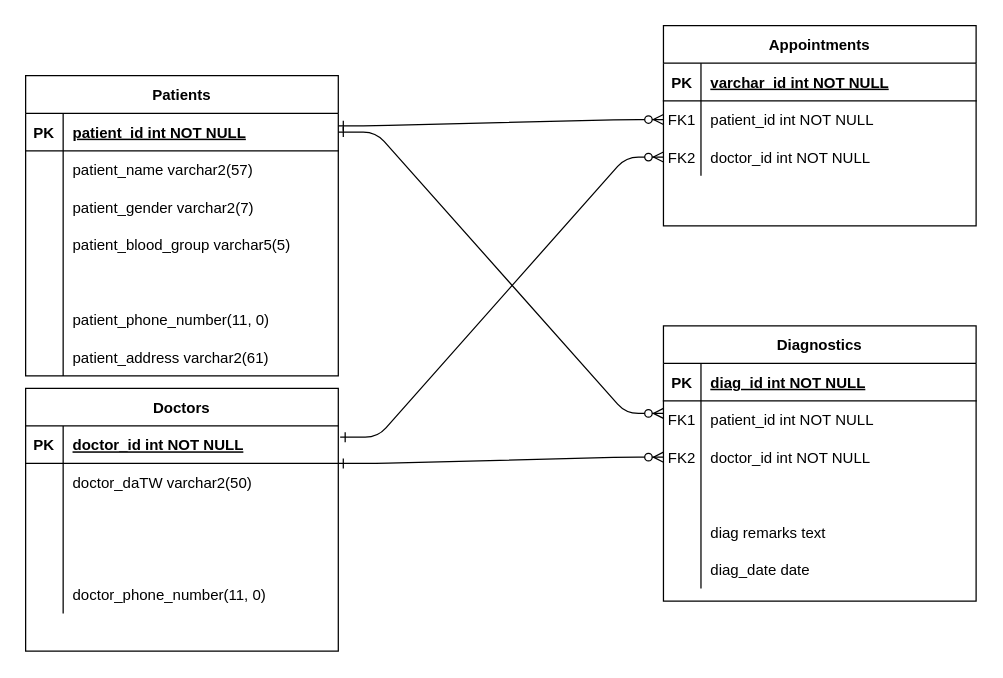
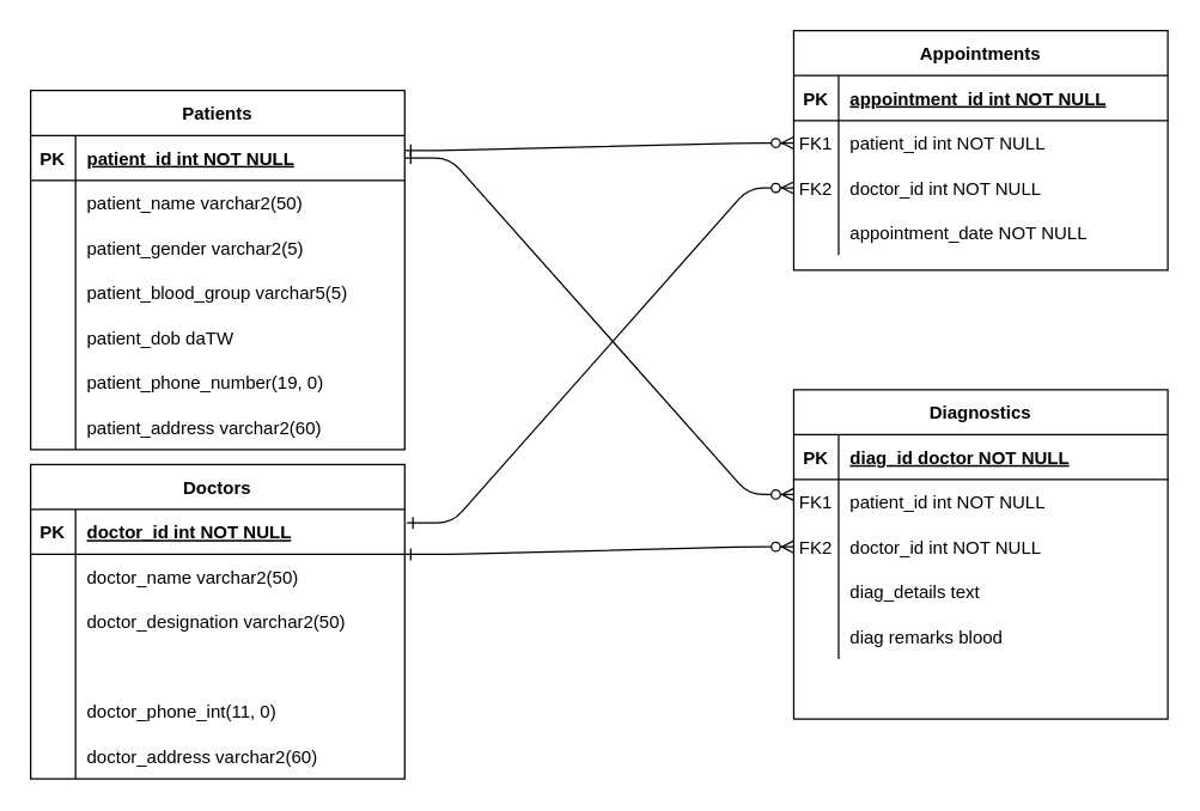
  <mxCell id="0" />
  <mxCell id="1" parent="0" />
  <mxCell id="2" value="Appointments" style="shape=table;startSize=30;container=1;collapsible=1;childLayout=tableLayout;fixedRows=1;rowLines=0;fontStyle=1;align=center;resizeLast=1;" parent="1" vertex="1"><mxGeometry x="530" y="20" width="250" height="160" as="geometry" /></mxCell>
  <mxCell id="3" value="" style="shape=partialRectangle;collapsible=0;dropTarget=0;pointerEvents=0;fillColor=none;points=[[0,0.5],[1,0.5]];portConstraint=eastwest;top=0;left=0;right=0;bottom=1;" parent="2" vertex="1"><mxGeometry y="30" width="250" height="30" as="geometry" /></mxCell>
  <mxCell id="4" value="PK" style="shape=partialRectangle;overflow=hidden;connectable=0;fillColor=none;top=0;left=0;bottom=0;right=0;fontStyle=1;" parent="3" vertex="1"><mxGeometry width="30" height="30" as="geometry"><mxRectangle width="30" height="30" as="alternateBounds" /></mxGeometry></mxCell>
- <mxCell id="5" value="varchar_id int NOT NULL " style="shape=partialRectangle;overflow=hidden;connectable=0;fillColor=none;top=0;left=0;bottom=0;right=0;align=left;spacingLeft=6;fontStyle=5;" parent="3" vertex="1"><mxGeometry x="30" width="220" height="30" as="geometry"><mxRectangle width="220" height="30" as="alternateBounds" /></mxGeometry></mxCell>
+ <mxCell id="5" value="appointment_id int NOT NULL " style="shape=partialRectangle;overflow=hidden;connectable=0;fillColor=none;top=0;left=0;bottom=0;right=0;align=left;spacingLeft=6;fontStyle=5;" parent="3" vertex="1"><mxGeometry x="30" width="220" height="30" as="geometry"><mxRectangle width="220" height="30" as="alternateBounds" /></mxGeometry></mxCell>
  <mxCell id="6" value="" style="shape=partialRectangle;collapsible=0;dropTarget=0;pointerEvents=0;fillColor=none;points=[[0,0.5],[1,0.5]];portConstraint=eastwest;top=0;left=0;right=0;bottom=0;" parent="2" vertex="1"><mxGeometry y="60" width="250" height="30" as="geometry" /></mxCell>
  <mxCell id="7" value="FK1" style="shape=partialRectangle;overflow=hidden;connectable=0;fillColor=none;top=0;left=0;bottom=0;right=0;" parent="6" vertex="1"><mxGeometry width="30" height="30" as="geometry"><mxRectangle width="30" height="30" as="alternateBounds" /></mxGeometry></mxCell>
  <mxCell id="8" value="patient_id int NOT NULL" style="shape=partialRectangle;overflow=hidden;connectable=0;fillColor=none;top=0;left=0;bottom=0;right=0;align=left;spacingLeft=6;" parent="6" vertex="1"><mxGeometry x="30" width="220" height="30" as="geometry"><mxRectangle width="220" height="30" as="alternateBounds" /></mxGeometry></mxCell>
  <mxCell id="9" value="" style="shape=partialRectangle;collapsible=0;dropTarget=0;pointerEvents=0;fillColor=none;points=[[0,0.5],[1,0.5]];portConstraint=eastwest;top=0;left=0;right=0;bottom=0;" parent="2" vertex="1"><mxGeometry y="90" width="250" height="30" as="geometry" /></mxCell>
  <mxCell id="10" value="FK2" style="shape=partialRectangle;overflow=hidden;connectable=0;fillColor=none;top=0;left=0;bottom=0;right=0;" parent="9" vertex="1"><mxGeometry width="30" height="30" as="geometry"><mxRectangle width="30" height="30" as="alternateBounds" /></mxGeometry></mxCell>
  <mxCell id="11" value="doctor_id int NOT NULL" style="shape=partialRectangle;overflow=hidden;connectable=0;fillColor=none;top=0;left=0;bottom=0;right=0;align=left;spacingLeft=6;" parent="9" vertex="1"><mxGeometry x="30" width="220" height="30" as="geometry"><mxRectangle width="220" height="30" as="alternateBounds" /></mxGeometry></mxCell>
  <mxCell id="12" value="" style="shape=partialRectangle;collapsible=0;dropTarget=0;pointerEvents=0;fillColor=none;points=[[0,0.5],[1,0.5]];portConstraint=eastwest;top=0;left=0;right=0;bottom=0;" parent="2" vertex="1"><mxGeometry y="120" width="250" height="30" as="geometry" /></mxCell>
  <mxCell id="13" value="" style="shape=partialRectangle;overflow=hidden;connectable=0;fillColor=none;top=0;left=0;bottom=0;right=0;" parent="12" vertex="1"><mxGeometry width="30" height="30" as="geometry"><mxRectangle width="30" height="30" as="alternateBounds" /></mxGeometry></mxCell>
+ <mxCell id="14" value="appointment_date NOT NULL" style="shape=partialRectangle;overflow=hidden;connectable=0;fillColor=none;top=0;left=0;bottom=0;right=0;align=left;spacingLeft=6;" parent="12" vertex="1"><mxGeometry x="30" width="220" height="30" as="geometry"><mxRectangle width="220" height="30" as="alternateBounds" /></mxGeometry></mxCell>
  <mxCell id="15" value="Diagnostics" style="shape=table;startSize=30;container=1;collapsible=1;childLayout=tableLayout;fixedRows=1;rowLines=0;fontStyle=1;align=center;resizeLast=1;" parent="1" vertex="1"><mxGeometry x="530" y="260" width="250" height="220" as="geometry" /></mxCell>
  <mxCell id="16" value="" style="shape=partialRectangle;collapsible=0;dropTarget=0;pointerEvents=0;fillColor=none;points=[[0,0.5],[1,0.5]];portConstraint=eastwest;top=0;left=0;right=0;bottom=1;" parent="15" vertex="1"><mxGeometry y="30" width="250" height="30" as="geometry" /></mxCell>
  <mxCell id="17" value="PK" style="shape=partialRectangle;overflow=hidden;connectable=0;fillColor=none;top=0;left=0;bottom=0;right=0;fontStyle=1;" parent="16" vertex="1"><mxGeometry width="30" height="30" as="geometry"><mxRectangle width="30" height="30" as="alternateBounds" /></mxGeometry></mxCell>
- <mxCell id="18" value="diag_id int NOT NULL " style="shape=partialRectangle;overflow=hidden;connectable=0;fillColor=none;top=0;left=0;bottom=0;right=0;align=left;spacingLeft=6;fontStyle=5;" parent="16" vertex="1"><mxGeometry x="30" width="220" height="30" as="geometry"><mxRectangle width="220" height="30" as="alternateBounds" /></mxGeometry></mxCell>
+ <mxCell id="18" value="diag_id doctor NOT NULL " style="shape=partialRectangle;overflow=hidden;connectable=0;fillColor=none;top=0;left=0;bottom=0;right=0;align=left;spacingLeft=6;fontStyle=5;" parent="16" vertex="1"><mxGeometry x="30" width="220" height="30" as="geometry"><mxRectangle width="220" height="30" as="alternateBounds" /></mxGeometry></mxCell>
  <mxCell id="19" value="" style="shape=partialRectangle;collapsible=0;dropTarget=0;pointerEvents=0;fillColor=none;points=[[0,0.5],[1,0.5]];portConstraint=eastwest;top=0;left=0;right=0;bottom=0;" parent="15" vertex="1"><mxGeometry y="60" width="250" height="30" as="geometry" /></mxCell>
  <mxCell id="20" value="FK1" style="shape=partialRectangle;overflow=hidden;connectable=0;fillColor=none;top=0;left=0;bottom=0;right=0;" parent="19" vertex="1"><mxGeometry width="30" height="30" as="geometry"><mxRectangle width="30" height="30" as="alternateBounds" /></mxGeometry></mxCell>
  <mxCell id="21" value="patient_id int NOT NULL" style="shape=partialRectangle;overflow=hidden;connectable=0;fillColor=none;top=0;left=0;bottom=0;right=0;align=left;spacingLeft=6;" parent="19" vertex="1"><mxGeometry x="30" width="220" height="30" as="geometry"><mxRectangle width="220" height="30" as="alternateBounds" /></mxGeometry></mxCell>
  <mxCell id="22" value="" style="shape=partialRectangle;collapsible=0;dropTarget=0;pointerEvents=0;fillColor=none;points=[[0,0.5],[1,0.5]];portConstraint=eastwest;top=0;left=0;right=0;bottom=0;" parent="15" vertex="1"><mxGeometry y="90" width="250" height="30" as="geometry" /></mxCell>
  <mxCell id="23" value="FK2" style="shape=partialRectangle;overflow=hidden;connectable=0;fillColor=none;top=0;left=0;bottom=0;right=0;" parent="22" vertex="1"><mxGeometry width="30" height="30" as="geometry"><mxRectangle width="30" height="30" as="alternateBounds" /></mxGeometry></mxCell>
  <mxCell id="24" value="doctor_id int NOT NULL" style="shape=partialRectangle;overflow=hidden;connectable=0;fillColor=none;top=0;left=0;bottom=0;right=0;align=left;spacingLeft=6;" parent="22" vertex="1"><mxGeometry x="30" width="220" height="30" as="geometry"><mxRectangle width="220" height="30" as="alternateBounds" /></mxGeometry></mxCell>
  <mxCell id="25" value="" style="shape=partialRectangle;collapsible=0;dropTarget=0;pointerEvents=0;fillColor=none;points=[[0,0.5],[1,0.5]];portConstraint=eastwest;top=0;left=0;right=0;bottom=0;" parent="15" vertex="1"><mxGeometry y="120" width="250" height="30" as="geometry" /></mxCell>
  <mxCell id="26" value="" style="shape=partialRectangle;overflow=hidden;connectable=0;fillColor=none;top=0;left=0;bottom=0;right=0;" parent="25" vertex="1"><mxGeometry width="30" height="30" as="geometry"><mxRectangle width="30" height="30" as="alternateBounds" /></mxGeometry></mxCell>
+ <mxCell id="27" value="diag_details text" style="shape=partialRectangle;overflow=hidden;connectable=0;fillColor=none;top=0;left=0;bottom=0;right=0;align=left;spacingLeft=6;" parent="25" vertex="1"><mxGeometry x="30" width="220" height="30" as="geometry"><mxRectangle width="220" height="30" as="alternateBounds" /></mxGeometry></mxCell>
  <mxCell id="28" value="" style="shape=partialRectangle;collapsible=0;dropTarget=0;pointerEvents=0;fillColor=none;points=[[0,0.5],[1,0.5]];portConstraint=eastwest;top=0;left=0;right=0;bottom=0;" parent="15" vertex="1"><mxGeometry y="150" width="250" height="30" as="geometry" /></mxCell>
  <mxCell id="29" value="" style="shape=partialRectangle;overflow=hidden;connectable=0;fillColor=none;top=0;left=0;bottom=0;right=0;" parent="28" vertex="1"><mxGeometry width="30" height="30" as="geometry"><mxRectangle width="30" height="30" as="alternateBounds" /></mxGeometry></mxCell>
- <mxCell id="30" value="diag remarks text" style="shape=partialRectangle;overflow=hidden;connectable=0;fillColor=none;top=0;left=0;bottom=0;right=0;align=left;spacingLeft=6;" parent="28" vertex="1"><mxGeometry x="30" width="220" height="30" as="geometry"><mxRectangle width="220" height="30" as="alternateBounds" /></mxGeometry></mxCell>
+ <mxCell id="30" value="diag remarks blood" style="shape=partialRectangle;overflow=hidden;connectable=0;fillColor=none;top=0;left=0;bottom=0;right=0;align=left;spacingLeft=6;" parent="28" vertex="1"><mxGeometry x="30" width="220" height="30" as="geometry"><mxRectangle width="220" height="30" as="alternateBounds" /></mxGeometry></mxCell>
  <mxCell id="31" value="" style="shape=partialRectangle;collapsible=0;dropTarget=0;pointerEvents=0;fillColor=none;points=[[0,0.5],[1,0.5]];portConstraint=eastwest;top=0;left=0;right=0;bottom=0;" parent="15" vertex="1"><mxGeometry y="180" width="250" height="30" as="geometry" /></mxCell>
  <mxCell id="32" value="" style="shape=partialRectangle;overflow=hidden;connectable=0;fillColor=none;top=0;left=0;bottom=0;right=0;" parent="31" vertex="1"><mxGeometry width="30" height="30" as="geometry"><mxRectangle width="30" height="30" as="alternateBounds" /></mxGeometry></mxCell>
- <mxCell id="33" value="diag_date date" style="shape=partialRectangle;overflow=hidden;connectable=0;fillColor=none;top=0;left=0;bottom=0;right=0;align=left;spacingLeft=6;" parent="31" vertex="1"><mxGeometry x="30" width="220" height="30" as="geometry"><mxRectangle width="220" height="30" as="alternateBounds" /></mxGeometry></mxCell>
  <mxCell id="34" value="Patients" style="shape=table;startSize=30;container=1;collapsible=1;childLayout=tableLayout;fixedRows=1;rowLines=0;fontStyle=1;align=center;resizeLast=1;" parent="1" vertex="1"><mxGeometry x="20" y="60" width="250" height="240" as="geometry" /></mxCell>
  <mxCell id="35" value="" style="shape=partialRectangle;collapsible=0;dropTarget=0;pointerEvents=0;fillColor=none;points=[[0,0.5],[1,0.5]];portConstraint=eastwest;top=0;left=0;right=0;bottom=1;" parent="34" vertex="1"><mxGeometry y="30" width="250" height="30" as="geometry" /></mxCell>
  <mxCell id="36" value="PK" style="shape=partialRectangle;overflow=hidden;connectable=0;fillColor=none;top=0;left=0;bottom=0;right=0;fontStyle=1;" parent="35" vertex="1"><mxGeometry width="30.0" height="30" as="geometry"><mxRectangle width="30.0" height="30" as="alternateBounds" /></mxGeometry></mxCell>
  <mxCell id="37" value="patient_id int NOT NULL " style="shape=partialRectangle;overflow=hidden;connectable=0;fillColor=none;top=0;left=0;bottom=0;right=0;align=left;spacingLeft=6;fontStyle=5;" parent="35" vertex="1"><mxGeometry x="30.0" width="220.0" height="30" as="geometry"><mxRectangle width="220.0" height="30" as="alternateBounds" /></mxGeometry></mxCell>
  <mxCell id="38" value="" style="shape=partialRectangle;collapsible=0;dropTarget=0;pointerEvents=0;fillColor=none;points=[[0,0.5],[1,0.5]];portConstraint=eastwest;top=0;left=0;right=0;bottom=0;" parent="34" vertex="1"><mxGeometry y="60" width="250" height="30" as="geometry" /></mxCell>
  <mxCell id="39" value="" style="shape=partialRectangle;overflow=hidden;connectable=0;fillColor=none;top=0;left=0;bottom=0;right=0;" parent="38" vertex="1"><mxGeometry width="30.0" height="30" as="geometry"><mxRectangle width="30.0" height="30" as="alternateBounds" /></mxGeometry></mxCell>
- <mxCell id="40" value="patient_name varchar2(57)" style="shape=partialRectangle;overflow=hidden;connectable=0;fillColor=none;top=0;left=0;bottom=0;right=0;align=left;spacingLeft=6;" parent="38" vertex="1"><mxGeometry x="30.0" width="220.0" height="30" as="geometry"><mxRectangle width="220.0" height="30" as="alternateBounds" /></mxGeometry></mxCell>
+ <mxCell id="40" value="patient_name varchar2(50)" style="shape=partialRectangle;overflow=hidden;connectable=0;fillColor=none;top=0;left=0;bottom=0;right=0;align=left;spacingLeft=6;" parent="38" vertex="1"><mxGeometry x="30.0" width="220.0" height="30" as="geometry"><mxRectangle width="220.0" height="30" as="alternateBounds" /></mxGeometry></mxCell>
  <mxCell id="41" value="" style="shape=partialRectangle;collapsible=0;dropTarget=0;pointerEvents=0;fillColor=none;points=[[0,0.5],[1,0.5]];portConstraint=eastwest;top=0;left=0;right=0;bottom=0;" parent="34" vertex="1"><mxGeometry y="90" width="250" height="30" as="geometry" /></mxCell>
  <mxCell id="42" value="" style="shape=partialRectangle;overflow=hidden;connectable=0;fillColor=none;top=0;left=0;bottom=0;right=0;" parent="41" vertex="1"><mxGeometry width="30.0" height="30" as="geometry"><mxRectangle width="30.0" height="30" as="alternateBounds" /></mxGeometry></mxCell>
- <mxCell id="43" value="patient_gender varchar2(7)" style="shape=partialRectangle;overflow=hidden;connectable=0;fillColor=none;top=0;left=0;bottom=0;right=0;align=left;spacingLeft=6;" parent="41" vertex="1"><mxGeometry x="30.0" width="220.0" height="30" as="geometry"><mxRectangle width="220.0" height="30" as="alternateBounds" /></mxGeometry></mxCell>
+ <mxCell id="43" value="patient_gender varchar2(5)" style="shape=partialRectangle;overflow=hidden;connectable=0;fillColor=none;top=0;left=0;bottom=0;right=0;align=left;spacingLeft=6;" parent="41" vertex="1"><mxGeometry x="30.0" width="220.0" height="30" as="geometry"><mxRectangle width="220.0" height="30" as="alternateBounds" /></mxGeometry></mxCell>
  <mxCell id="44" value="" style="shape=partialRectangle;collapsible=0;dropTarget=0;pointerEvents=0;fillColor=none;points=[[0,0.5],[1,0.5]];portConstraint=eastwest;top=0;left=0;right=0;bottom=0;" parent="34" vertex="1"><mxGeometry y="120" width="250" height="30" as="geometry" /></mxCell>
  <mxCell id="45" value="" style="shape=partialRectangle;overflow=hidden;connectable=0;fillColor=none;top=0;left=0;bottom=0;right=0;" parent="44" vertex="1"><mxGeometry width="30.0" height="30" as="geometry"><mxRectangle width="30.0" height="30" as="alternateBounds" /></mxGeometry></mxCell>
  <mxCell id="46" value="patient_blood_group varchar5(5)" style="shape=partialRectangle;overflow=hidden;connectable=0;fillColor=none;top=0;left=0;bottom=0;right=0;align=left;spacingLeft=6;" parent="44" vertex="1"><mxGeometry x="30.0" width="220.0" height="30" as="geometry"><mxRectangle width="220.0" height="30" as="alternateBounds" /></mxGeometry></mxCell>
  <mxCell id="47" value="" style="shape=partialRectangle;collapsible=0;dropTarget=0;pointerEvents=0;fillColor=none;points=[[0,0.5],[1,0.5]];portConstraint=eastwest;top=0;left=0;right=0;bottom=0;" parent="34" vertex="1"><mxGeometry y="150" width="250" height="30" as="geometry" /></mxCell>
  <mxCell id="48" value="" style="shape=partialRectangle;overflow=hidden;connectable=0;fillColor=none;top=0;left=0;bottom=0;right=0;" parent="47" vertex="1"><mxGeometry width="30.0" height="30" as="geometry"><mxRectangle width="30.0" height="30" as="alternateBounds" /></mxGeometry></mxCell>
+ <mxCell id="49" value="patient_dob daTW" style="shape=partialRectangle;overflow=hidden;connectable=0;fillColor=none;top=0;left=0;bottom=0;right=0;align=left;spacingLeft=6;" parent="47" vertex="1"><mxGeometry x="30.0" width="220.0" height="30" as="geometry"><mxRectangle width="220.0" height="30" as="alternateBounds" /></mxGeometry></mxCell>
  <mxCell id="50" value="" style="shape=partialRectangle;collapsible=0;dropTarget=0;pointerEvents=0;fillColor=none;points=[[0,0.5],[1,0.5]];portConstraint=eastwest;top=0;left=0;right=0;bottom=0;" parent="34" vertex="1"><mxGeometry y="180" width="250" height="30" as="geometry" /></mxCell>
  <mxCell id="51" value="" style="shape=partialRectangle;overflow=hidden;connectable=0;fillColor=none;top=0;left=0;bottom=0;right=0;" parent="50" vertex="1"><mxGeometry width="30.0" height="30" as="geometry"><mxRectangle width="30.0" height="30" as="alternateBounds" /></mxGeometry></mxCell>
- <mxCell id="52" value="patient_phone_number(11, 0)" style="shape=partialRectangle;overflow=hidden;connectable=0;fillColor=none;top=0;left=0;bottom=0;right=0;align=left;spacingLeft=6;" parent="50" vertex="1"><mxGeometry x="30.0" width="220.0" height="30" as="geometry"><mxRectangle width="220.0" height="30" as="alternateBounds" /></mxGeometry></mxCell>
+ <mxCell id="52" value="patient_phone_number(19, 0)" style="shape=partialRectangle;overflow=hidden;connectable=0;fillColor=none;top=0;left=0;bottom=0;right=0;align=left;spacingLeft=6;" parent="50" vertex="1"><mxGeometry x="30.0" width="220.0" height="30" as="geometry"><mxRectangle width="220.0" height="30" as="alternateBounds" /></mxGeometry></mxCell>
  <mxCell id="53" value="" style="shape=partialRectangle;collapsible=0;dropTarget=0;pointerEvents=0;fillColor=none;points=[[0,0.5],[1,0.5]];portConstraint=eastwest;top=0;left=0;right=0;bottom=0;" parent="34" vertex="1"><mxGeometry y="210" width="250" height="30" as="geometry" /></mxCell>
  <mxCell id="54" value="" style="shape=partialRectangle;overflow=hidden;connectable=0;fillColor=none;top=0;left=0;bottom=0;right=0;" parent="53" vertex="1"><mxGeometry width="30.0" height="30" as="geometry"><mxRectangle width="30.0" height="30" as="alternateBounds" /></mxGeometry></mxCell>
- <mxCell id="55" value="patient_address varchar2(61)" style="shape=partialRectangle;overflow=hidden;connectable=0;fillColor=none;top=0;left=0;bottom=0;right=0;align=left;spacingLeft=6;" parent="53" vertex="1"><mxGeometry x="30.0" width="220.0" height="30" as="geometry"><mxRectangle width="220.0" height="30" as="alternateBounds" /></mxGeometry></mxCell>
+ <mxCell id="55" value="patient_address varchar2(60)" style="shape=partialRectangle;overflow=hidden;connectable=0;fillColor=none;top=0;left=0;bottom=0;right=0;align=left;spacingLeft=6;" parent="53" vertex="1"><mxGeometry x="30.0" width="220.0" height="30" as="geometry"><mxRectangle width="220.0" height="30" as="alternateBounds" /></mxGeometry></mxCell>
  <mxCell id="56" value="" style="edgeStyle=entityRelationEdgeStyle;endArrow=ERzeroToMany;startArrow=ERone;endFill=1;startFill=0;entryX=0;entryY=0.5;entryDx=0;entryDy=0;" parent="1" target="6" edge="1"><mxGeometry width="100" height="100" relative="1" as="geometry"><mxPoint x="270" y="100" as="sourcePoint" /><mxPoint x="350" y="130" as="targetPoint" /></mxGeometry></mxCell>
  <mxCell id="57" value="Doctors" style="shape=table;startSize=30;container=1;collapsible=1;childLayout=tableLayout;fixedRows=1;rowLines=0;fontStyle=1;align=center;resizeLast=1;" parent="1" vertex="1"><mxGeometry x="20" y="310" width="250" height="210" as="geometry" /></mxCell>
  <mxCell id="58" value="" style="shape=partialRectangle;collapsible=0;dropTarget=0;pointerEvents=0;fillColor=none;points=[[0,0.5],[1,0.5]];portConstraint=eastwest;top=0;left=0;right=0;bottom=1;" parent="57" vertex="1"><mxGeometry y="30" width="250" height="30" as="geometry" /></mxCell>
  <mxCell id="59" value="PK" style="shape=partialRectangle;overflow=hidden;connectable=0;fillColor=none;top=0;left=0;bottom=0;right=0;fontStyle=1;" parent="58" vertex="1"><mxGeometry width="30.0" height="30" as="geometry"><mxRectangle width="30.0" height="30" as="alternateBounds" /></mxGeometry></mxCell>
  <mxCell id="60" value="doctor_id int NOT NULL " style="shape=partialRectangle;overflow=hidden;connectable=0;fillColor=none;top=0;left=0;bottom=0;right=0;align=left;spacingLeft=6;fontStyle=5;" parent="58" vertex="1"><mxGeometry x="30.0" width="220.0" height="30" as="geometry"><mxRectangle width="220.0" height="30" as="alternateBounds" /></mxGeometry></mxCell>
  <mxCell id="61" value="" style="shape=partialRectangle;collapsible=0;dropTarget=0;pointerEvents=0;fillColor=none;points=[[0,0.5],[1,0.5]];portConstraint=eastwest;top=0;left=0;right=0;bottom=0;" parent="57" vertex="1"><mxGeometry y="60" width="250" height="30" as="geometry" /></mxCell>
  <mxCell id="62" value="" style="shape=partialRectangle;overflow=hidden;connectable=0;fillColor=none;top=0;left=0;bottom=0;right=0;" parent="61" vertex="1"><mxGeometry width="30.0" height="30" as="geometry"><mxRectangle width="30.0" height="30" as="alternateBounds" /></mxGeometry></mxCell>
- <mxCell id="63" value="doctor_daTW varchar2(50)" style="shape=partialRectangle;overflow=hidden;connectable=0;fillColor=none;top=0;left=0;bottom=0;right=0;align=left;spacingLeft=6;" parent="61" vertex="1"><mxGeometry x="30.0" width="220.0" height="30" as="geometry"><mxRectangle width="220.0" height="30" as="alternateBounds" /></mxGeometry></mxCell>
+ <mxCell id="63" value="doctor_name varchar2(50)" style="shape=partialRectangle;overflow=hidden;connectable=0;fillColor=none;top=0;left=0;bottom=0;right=0;align=left;spacingLeft=6;" parent="61" vertex="1"><mxGeometry x="30.0" width="220.0" height="30" as="geometry"><mxRectangle width="220.0" height="30" as="alternateBounds" /></mxGeometry></mxCell>
  <mxCell id="64" value="" style="shape=partialRectangle;collapsible=0;dropTarget=0;pointerEvents=0;fillColor=none;points=[[0,0.5],[1,0.5]];portConstraint=eastwest;top=0;left=0;right=0;bottom=0;" parent="57" vertex="1"><mxGeometry y="90" width="250" height="30" as="geometry" /></mxCell>
  <mxCell id="65" value="" style="shape=partialRectangle;overflow=hidden;connectable=0;fillColor=none;top=0;left=0;bottom=0;right=0;" parent="64" vertex="1"><mxGeometry width="30.0" height="30" as="geometry"><mxRectangle width="30.0" height="30" as="alternateBounds" /></mxGeometry></mxCell>
+ <mxCell id="66" value="doctor_designation varchar2(50)" style="shape=partialRectangle;overflow=hidden;connectable=0;fillColor=none;top=0;left=0;bottom=0;right=0;align=left;spacingLeft=6;" parent="64" vertex="1"><mxGeometry x="30.0" width="220.0" height="30" as="geometry"><mxRectangle width="220.0" height="30" as="alternateBounds" /></mxGeometry></mxCell>
  <mxCell id="67" value="" style="shape=partialRectangle;collapsible=0;dropTarget=0;pointerEvents=0;fillColor=none;points=[[0,0.5],[1,0.5]];portConstraint=eastwest;top=0;left=0;right=0;bottom=0;" parent="57" vertex="1"><mxGeometry y="120" width="250" height="30" as="geometry" /></mxCell>
  <mxCell id="68" value="" style="shape=partialRectangle;overflow=hidden;connectable=0;fillColor=none;top=0;left=0;bottom=0;right=0;" parent="67" vertex="1"><mxGeometry width="30.0" height="30" as="geometry"><mxRectangle width="30.0" height="30" as="alternateBounds" /></mxGeometry></mxCell>
  <mxCell id="69" value="" style="shape=partialRectangle;collapsible=0;dropTarget=0;pointerEvents=0;fillColor=none;points=[[0,0.5],[1,0.5]];portConstraint=eastwest;top=0;left=0;right=0;bottom=0;" parent="57" vertex="1"><mxGeometry y="150" width="250" height="30" as="geometry" /></mxCell>
  <mxCell id="70" value="" style="shape=partialRectangle;overflow=hidden;connectable=0;fillColor=none;top=0;left=0;bottom=0;right=0;" parent="69" vertex="1"><mxGeometry width="30.0" height="30" as="geometry"><mxRectangle width="30.0" height="30" as="alternateBounds" /></mxGeometry></mxCell>
- <mxCell id="71" value="doctor_phone_number(11, 0)" style="shape=partialRectangle;overflow=hidden;connectable=0;fillColor=none;top=0;left=0;bottom=0;right=0;align=left;spacingLeft=6;" parent="69" vertex="1"><mxGeometry x="30.0" width="220.0" height="30" as="geometry"><mxRectangle width="220.0" height="30" as="alternateBounds" /></mxGeometry></mxCell>
+ <mxCell id="71" value="doctor_phone_int(11, 0)" style="shape=partialRectangle;overflow=hidden;connectable=0;fillColor=none;top=0;left=0;bottom=0;right=0;align=left;spacingLeft=6;" parent="69" vertex="1"><mxGeometry x="30.0" width="220.0" height="30" as="geometry"><mxRectangle width="220.0" height="30" as="alternateBounds" /></mxGeometry></mxCell>
  <mxCell id="72" value="" style="shape=partialRectangle;collapsible=0;dropTarget=0;pointerEvents=0;fillColor=none;points=[[0,0.5],[1,0.5]];portConstraint=eastwest;top=0;left=0;right=0;bottom=0;" parent="57" vertex="1"><mxGeometry y="180" width="250" height="30" as="geometry" /></mxCell>
  <mxCell id="73" value="" style="shape=partialRectangle;overflow=hidden;connectable=0;fillColor=none;top=0;left=0;bottom=0;right=0;" parent="72" vertex="1"><mxGeometry width="30.0" height="30" as="geometry"><mxRectangle width="30.0" height="30" as="alternateBounds" /></mxGeometry></mxCell>
+ <mxCell id="74" value="doctor_address varchar2(60)" style="shape=partialRectangle;overflow=hidden;connectable=0;fillColor=none;top=0;left=0;bottom=0;right=0;align=left;spacingLeft=6;" parent="72" vertex="1"><mxGeometry x="30.0" width="220.0" height="30" as="geometry"><mxRectangle width="220.0" height="30" as="alternateBounds" /></mxGeometry></mxCell>
  <mxCell id="75" value="" style="edgeStyle=entityRelationEdgeStyle;endArrow=ERzeroToMany;startArrow=ERone;endFill=1;startFill=0;entryX=0;entryY=0.5;entryDx=0;entryDy=0;exitX=1.006;exitY=0.3;exitDx=0;exitDy=0;exitPerimeter=0;" parent="1" source="58" target="9" edge="1"><mxGeometry width="100" height="100" relative="1" as="geometry"><mxPoint x="269.75" y="360" as="sourcePoint" /><mxPoint x="380" y="351.07" as="targetPoint" /></mxGeometry></mxCell>
  <mxCell id="76" value="" style="edgeStyle=entityRelationEdgeStyle;endArrow=ERzeroToMany;startArrow=ERone;endFill=1;startFill=0;entryX=0;entryY=0.5;entryDx=0;entryDy=0;" parent="1" target="22" edge="1"><mxGeometry width="100" height="100" relative="1" as="geometry"><mxPoint x="270" y="370" as="sourcePoint" /><mxPoint x="530.25" y="135" as="targetPoint" /></mxGeometry></mxCell>
  <mxCell id="77" value="" style="edgeStyle=entityRelationEdgeStyle;endArrow=ERzeroToMany;startArrow=ERone;endFill=1;startFill=0;entryX=0;entryY=0.5;entryDx=0;entryDy=0;exitX=1;exitY=0.5;exitDx=0;exitDy=0;" parent="1" source="35" edge="1"><mxGeometry width="100" height="100" relative="1" as="geometry"><mxPoint x="270" y="335" as="sourcePoint" /><mxPoint x="530" y="330" as="targetPoint" /></mxGeometry></mxCell>
